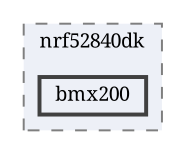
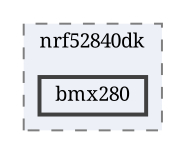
  digraph {
    compound=true
    fontname="Noto Serif"
-   n1 [color=grey25 fillcolor="#edf0f7" fontname="Noto Serif" fontsize=10 height=0.2 label=bmx200 shape=box style="filled,bold" width=0.4]
+   n1 [color=grey25 fillcolor="#edf0f7" fontname="Noto Serif" fontsize=10 height=0.2 label=bmx280 shape=box style="filled,bold" width=0.4]
    subgraph cluster_1 {
      bgcolor="#edf0f7"
      fontsize=10
      label=nrf52840dk
      pencolor=grey50
      style="filled,dashed"
      n1
    }
  }
